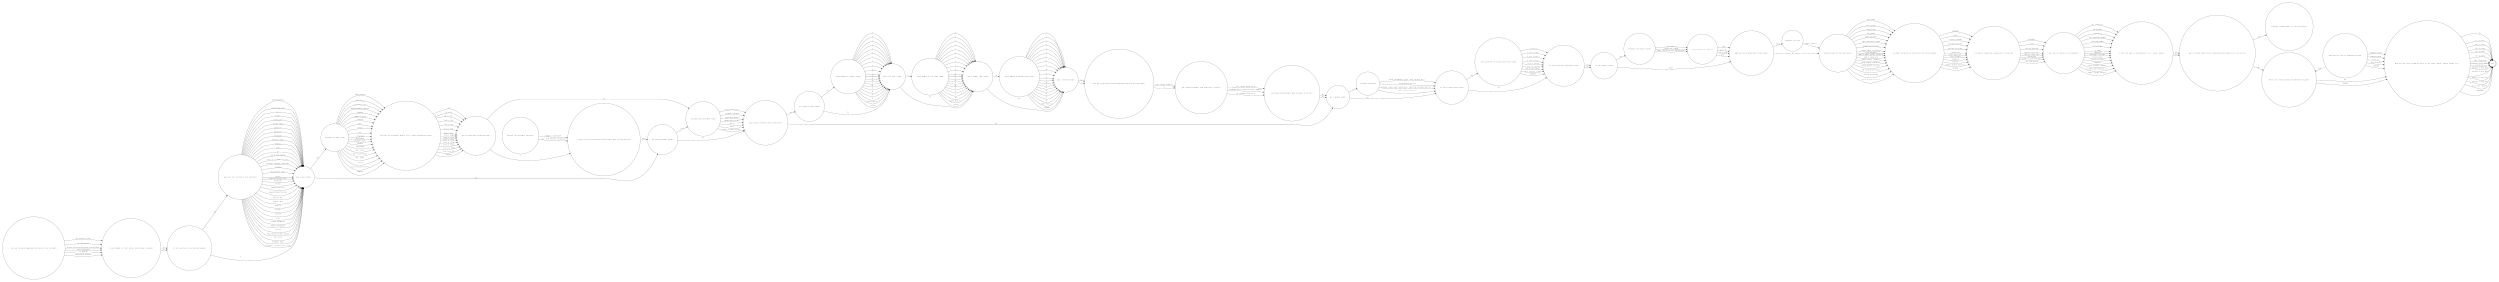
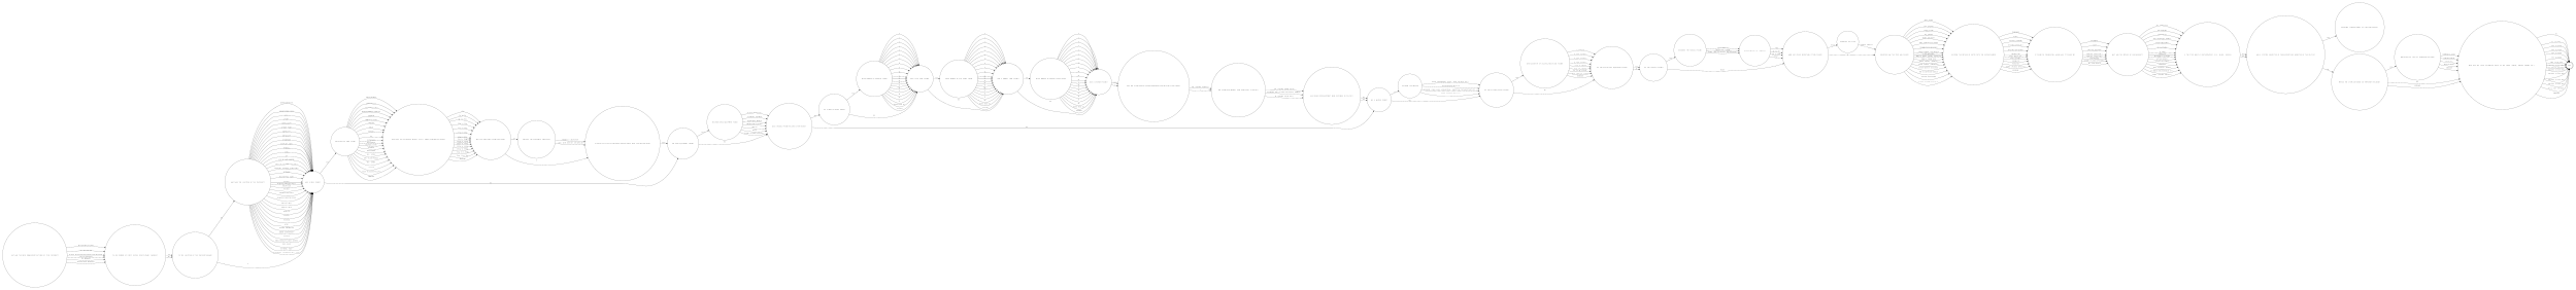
  digraph {
    fontname="IBM Plex Mono"
    rankdir=LR
    node [fontname="IBM Plex Mono" shape=circle]
    edge [fontname="IBM Plex Mono"]
    n1 [label="WHAT WAS THE MAIN MANAGEMENT OUTCOME OF THIS INCIDENT?"]
    n2 [label="IS ANY MEMBER OF STAFF FACING DISCIPLINARY CHARGES?"]
    n3 [label="IS THE LOCATION OF THE INCIDENT KNOWN?"]
    n4 [label=END shape=doublecircle]
    n5 [label="WHAT WAS THE LOCATION OF THE INCIDENT?"]
    n6 [label="WAS A DRUG FOUND?"]
    n7 [label="DESCRIBE THE DRUG FOUND"]
    n8 [label="WAS DRUG EQUIPMENT FOUND?"]
    n9 [label="WHAT WAS THE ESTIMATED WEIGHT OF ALL DRUGS/SUBSTANCES FOUND?"]
    n10 [label="DESCRIBE DRUG EQUIPMENT FOUND"]
    n11 [label="WAS A MOBILE PHONE RELATED ITEM FOUND?"]
    n12 [label="WAS THE SUBSTANCE FOUND ANALYSED?"]
    n13 [label="WAS A MOBILE PHONE FOUND?"]
    n14 [label="WAS A WEAPON FOUND?"]
    n15 [label="HOW WAS THE SUBSTANCE ANALYSED?"]
    n16 [label="TO WHICH POLICE STATION WERE SEIZED DRUGS SENT FOR DESTRUCTION?"]
    n17 [label="ENTER NUMBER OF MOBILES FOUND"]
    n18 [label="WAS A SIM CARD FOUND?"]
    n19 [label="DESCRIBE THE WEAPON"]
    n20 [label="WAS ANY ALCOHOL/HOOCH FOUND?"]
    n21 [label="ENTER NUMBER OF SIM CARDS FOUND"]
    n22 [label=" WAS A MEMORY CARD FOUND?"]
    n23 [label="WHAT QUANTITY OF ALCOHOL/HOOCH WAS FOUND?"]
    n24 [label="WAS ANY DISTILLING EQUIPMENT FOUND?"]
    n25 [label="ENTER NUMBER OF MEMORY CARDS FOUND"]
    n26 [label="WAS A CHARGER FOUND?"]
    n27 [label="WAS ANY OTHER MOBILE PHONE/COMMUNICATION RELATED ITEM FOUND?"]
    n28 [label="HAS PHONE/SIM/MEMORY CARD BEEN SENT TO NDTSG?"]
    n29 [label="HAS PHONE/SIM/EQUIPMENT BEEN RETAINED BY POLICE?"]
    n30 [label="WAS ANY TOBACCO FOUND?"]
    n31 [label="DESCRIBE THE TOBACCO FOUND"]
    n32 [label="WERE ANY OTHER REPORTABLE ITEMS FOUND?"]
    n33 [label="APPROX WEIGHT OF TOBACCO?"]
    n34 [label="DESCRIBE THE ITEM"]
    n35 [label="DESCRIBE HOW THE ITEM WAS FOUND?"]
    n36 [label="DESCRIBE THE METHOD OF ENTRY INTO THE ESTABLISHMENT"]
    n37 [label="IF FOUND IN POSSESSION, WHOSE WAS IT FOUND IN?"]
    n38 [label="WHAT WAS THE METHOD OF CONCEALMENT?"]
    n39 [label="IS THE ITEM HEAVILY CONTAMINATED? (E.G. BLOOD, FAECES)"]
    n40 [label="WAS A VISITOR SUSPECTED OF INVOLVEMENT AND ARRESTED BY THE POLICE?"]
    n41 [label="DESCRIBE CIRCUMSTANCES OF VISITORS ARREST"]
    n42 [label="METHOD THE ITEMS OBTAINED ON TEMPORARY RELEASE?"]
    n43 [label="DESCRIBE THE TYPE OF TEMPORARY RELEASE"]
    n44 [label="WHAT WAS THE TOTAL ESTIMATED VALUE OF THE FIND? (DRUGS, MOBILE PHONES ETC.)"]
    n1 -> n2 [label="NO FURTHER ACTION"]
    n1 -> n2 [label="IEP REGRESSION"]
    n1 -> n2 [label="PLACED ON REPORT/ADJUDICATION REFERRAL"]
    n1 -> n2 [label="POLICE REFERRAL"]
    n1 -> n2 [label="CPS REFRRAL"]
    n1 -> n2 [label="PROSECUTION REFERRAL"]
    n2 -> n3 [label=YES]
    n2 -> n3 [label=NO]
    n3 -> n5 [label=YES]
    n3 -> n6 [label=NO]
    n5 -> n6 [label=ADMINISTRATION]
    n5 -> n6 [label="ASSOCIATION AREA"]
    n5 -> n6 [label=CELL]
    n5 -> n6 [label=CHAPEL]
    n5 -> n6 [label="CROWN COURT"]
    n5 -> n6 [label="DINING ROOM"]
    n5 -> n6 [label=DORMITORY]
    n5 -> n6 [label=EDUCATION]
    n5 -> n6 [label=ELSEWHERE]
    n5 -> n6 [label="EXERCISE YARD"]
    n5 -> n6 [label=FUNERAL]
    n5 -> n6 [label=GATE]
    n5 -> n6 [label=GYM]
    n5 -> n6 [label="HEALTH CARE CENTRE"]
    n5 -> n6 [label="HOSPITAL OUTSIDE (PATIENT)"]
    n5 -> n6 [label="HOSPITAL OUTSIDE (VISITING)"]
    n5 -> n6 [label=KITCHEN]
    n5 -> n6 [label="MAGISTRATES COURT"]
    n5 -> n6 [label=OFFICE]
    n5 -> n6 [label="OUTSIDE WORKING PARTY"]
    n5 -> n6 [label=RECEPTION]
    n5 -> n6 [label=RECESS]
    n5 -> n6 [label="SEGREGATION UNIT"]
    n5 -> n6 [label="SHOWERS/CHANGING ROOM"]
    n5 -> n6 [label="SPECIAL UNIT"]
    n5 -> n6 [label="SPORTS FIELD"]
    n5 -> n6 [label=VEHICLE]
    n5 -> n6 [label=VISITS]
    n5 -> n6 [label=WEDDINGS]
    n5 -> n6 [label=WING]
    n5 -> n6 [label="WITHIN PERIMETER"]
    n5 -> n6 [label="WORKS DEPARTMENT"]
    n5 -> n6 [label=WORKSHOP]
    n5 -> n6 [label="INDUCTION/1ST NIGHT CENTRE"]
    n5 -> n6 [label="MAIL ROOM"]
    n5 -> n6 [label="EXTERNAL ROOF"]
    n5 -> n6 [label="VULNERABLE PRISONERS UNIT (VPU)"]
    n6 -> n7 [label=YES]
    n6 -> n8 [label=NO]
    n7 -> n9 [label=AMPHETAMINES]
    n7 -> n9 [label=BARBITURATES]
    n7 -> n9 [label=BENZODIAZEPINES]
    n7 -> n9 [label="BUPRENORPHINE/SUBUTEX"]
    n7 -> n9 [label=CANNABIS]
    n7 -> n9 [label="CANNABIS PLANT"]
    n7 -> n9 [label=COCAINE]
    n7 -> n9 [label=CRACK]
    n7 -> n9 [label=HEROIN]
    n7 -> n9 [label=LSD]
    n7 -> n9 [label=METHADONE]
    n7 -> n9 [label=PREGABALIN]
    n7 -> n9 [label=TRANQUILISERS]
    n7 -> n9 [label=TRAMADOL]
    n7 -> n9 [label=GABAPENTIN]
    n7 -> n9 [label="NPS: SPICE"]
    n7 -> n9 [label="NPS: BLACK MAMBA"]
    n7 -> n9 [label="NPS: OTHER"]
    n7 -> n9 [label=STEROIDS]
    n7 -> n9 [label="OTHER (PLEASE SPECIFY)"]
    n7 -> n9 [label=UNKNOWN]
    n8 -> n10 [label=start]
    n8 -> n11 [label=NO]
    n9 -> n12 [label="<1g"]
    n9 -> n12 [label="2g to 5g"]
    n9 -> n12 [label="6g to 10g"]
    n9 -> n12 [label="11g to 20g"]
    n9 -> n12 [label="21g to 30g"]
    n9 -> n12 [label="31g to 40g"]
    n9 -> n12 [label="41g to 50g"]
    n9 -> n12 [label="51g to 100g"]
    n9 -> n12 [label="101g to 200g"]
    n9 -> n12 [label="201g to 300g"]
    n9 -> n12 [label="301g to 400g"]
    n9 -> n12 [label="401g to 500g"]
    n9 -> n12 [label="501g to 1,000g"]
    n9 -> n12 [label="More than 1kg"]
    n9 -> n12 [label=UNKNOWN]
    n10 -> n11 [label="AUTHENTIC NEEDLE"]
    n10 -> n11 [label="AUTHENTIC SYRINGE"]
    n10 -> n11 [label="IMPROVISED NEEDLE"]
    n10 -> n11 [label="IMPROVISED SYRINGE"]
    n10 -> n11 [label="PIPE(S)"]
    n10 -> n11 [label=ROACH]
    n10 -> n11 [label="OTHER (PLEASE SPECIFY)"]
    n11 -> n13 [label=YES]
    n11 -> n14 [label=NO]
-   n12 -> n10 [label=YES]
+   n12 -> n15 [label=YES]
    n12 -> n16 [label=NO]
    n13 -> n17 [label=YES]
    n13 -> n18 [label=NO]
    n14 -> n19 [label=YES]
    n14 -> n20 [label=NO]
    n15 -> n16 [label="FORENSIC LABORATORY"]
    n15 -> n16 [label="LOCAL WITH BDH KIT OR SIMILAR"]
    n16 -> n8 [label=NAME]
    n17 -> n18 [label=1]
    n17 -> n18 [label=2]
    n17 -> n18 [label=3]
    n17 -> n18 [label=4]
    n17 -> n18 [label=5]
    n17 -> n18 [label=6]
    n17 -> n18 [label=7]
    n17 -> n18 [label=8]
    n17 -> n18 [label=9]
    n17 -> n18 [label=10]
    n17 -> n18 [label=11]
    n17 -> n18 [label=12]
    n17 -> n18 [label=13]
    n17 -> n18 [label=14]
    n17 -> n18 [label=15]
    n17 -> n18 [label=16]
    n17 -> n18 [label=17]
    n17 -> n18 [label=18]
    n17 -> n18 [label=19]
    n17 -> n18 [label=20]
    n17 -> n18 [label="MORE THAN 20"]
    n17 -> n18 [label=UNKNOWN]
    n18 -> n21 [label=YES]
    n18 -> n22 [label=NO]
    n19 -> n20 [label="BLUNT INSTRUMENT (COSH, ITEM IN SOCK ETC.)"]
    n19 -> n20 [label="KNIFE/BLADED ARTICLE"]
    n19 -> n20 [label="FIREARM (FAKE GUNS, AMMUNITION, CHEMIICAL INCAPACITANT ETC.)"]
    n19 -> n20 [label="OTHER (PLEASE SPECIFY)"]
    n20 -> n23 [label=YES]
    n20 -> n24 [label=NO]
    n21 -> n22 [label=1]
    n21 -> n22 [label=2]
    n21 -> n22 [label=3]
    n21 -> n22 [label=4]
    n21 -> n22 [label=5]
    n21 -> n22 [label=6]
    n21 -> n22 [label=7]
    n21 -> n22 [label=8]
    n21 -> n22 [label=9]
    n21 -> n22 [label=10]
    n21 -> n22 [label=11]
    n21 -> n22 [label=12]
    n21 -> n22 [label=13]
    n21 -> n22 [label=14]
    n21 -> n22 [label=15]
    n21 -> n22 [label=16]
    n21 -> n22 [label=17]
    n21 -> n22 [label=18]
    n21 -> n22 [label=19]
    n21 -> n22 [label=20]
    n21 -> n22 [label="MORE THAN 20"]
    n21 -> n22 [label=UNKNOWN]
    n22 -> n25 [label=YES]
    n22 -> n26 [label=NO]
    n23 -> n24 [label="< 1 litre"]
    n23 -> n24 [label="1 to 2 litres"]
    n23 -> n24 [label="2 to 3 litres"]
    n23 -> n24 [label="3 to 4 litres"]
    n23 -> n24 [label=" 4 to 5 litres"]
    n23 -> n24 [label="6 to 10 litres"]
    n23 -> n24 [label="11 to 20 litres"]
    n23 -> n24 [label="More than 20 litres"]
    n23 -> n24 [label=UNKNOWN]
    n24 -> n30 [label=YES]
    n24 -> n30 [label=NO]
    n25 -> n26 [label=1]
    n25 -> n26 [label=2]
    n25 -> n26 [label=3]
    n25 -> n26 [label=4]
    n25 -> n26 [label=5]
    n25 -> n26 [label=6]
    n25 -> n26 [label=7]
    n25 -> n26 [label=8]
    n25 -> n26 [label=9]
    n25 -> n26 [label=10]
    n25 -> n26 [label=11]
    n25 -> n26 [label=12]
    n25 -> n26 [label=13]
    n25 -> n26 [label=14]
    n25 -> n26 [label=15]
    n25 -> n26 [label=16]
    n25 -> n26 [label=17]
    n25 -> n26 [label=18]
    n25 -> n26 [label=19]
    n25 -> n26 [label=20]
    n25 -> n26 [label="MORE THAN 20"]
    n25 -> n26 [label=UNKNOWN]
    n26 -> n27 [label=YES]
    n26 -> n27 [label=NO]
    n27 -> n28 [label="YES (PLEASE SPECIFY)"]
    n27 -> n28 [label=NO]
    n28 -> n29 [label="YES (PLEASE ENTER DATE)"]
    n28 -> n29 [label="EVIDENCE BAG (PLEASE ENTER BAG NUMBER)"]
    n28 -> n29 [label="NO (PLEASE STATE WHY)"]
    n29 -> n14 [label=YES]
    n29 -> n14 [label=NO]
    n30 -> n31 [label=YES]
    n30 -> n32 [label=ROACH]
    n31 -> n33 [label="LOOSE TOBACCO"]
    n31 -> n33 [label="CIGARETTES/CIGARS"]
    n31 -> n33 [label="OTHER (INC PACKAGING AND ROACHES)"]
    n32 -> n34 [label=STATE]
    n32 -> n35 [label=NO]
    n33 -> n32 [label="<1g"]
    n33 -> n32 [label="2g to 5g"]
    n33 -> n32 [label="6g to 10g"]
    n33 -> n32 [label="10g+"]
    n34 -> n35 [label="PLEASE SPECIFY"]
    n35 -> n36 [label="BOSS CHAIR"]
    n35 -> n36 [label="CELL SEARCH"]
    n35 -> n36 [label="CRIME SCENE"]
    n35 -> n36 [label="DOG SEARCH"]
    n35 -> n36 [label="DRONE RECOVERY"]
    n35 -> n36 [label="HIGH SENSITIVITY WAND"]
    n35 -> n36 [label="INFORMATION RECEIVED"]
    n35 -> n36 [label="INTELLIGENCE LED SEARCH"]
    n35 -> n36 [label="ITEM OBSERVED"]
    n35 -> n36 [label="MOBILE PHONE SIGNAL DETECTOR"]
    n35 -> n36 [label="MOBILE PHONE ROD"]
    n35 -> n36 [label="OTHER SEARCH (INMATE)"]
    n35 -> n36 [label="OTHER SEARCH (PREMISES)"]
    n35 -> n36 [label="OTHER SEARCH (VISITOR)"]
    n35 -> n36 [label="PRE-OCCUPATION SEARCH"]
    n35 -> n36 [label="UNUSUAL BEHAVIOUR"]
    n35 -> n36 [label="OTHER (PLEASE SPECIFY)"]
    n36 -> n37 [label=PRISONER]
    n36 -> n37 [label=STAFF]
    n36 -> n37 [label="VISITOR (FRIEND)"]
    n36 -> n37 [label="VISITOR (OFFICIAL)"]
    n36 -> n37 [label="VISITOR (RELATIVE)"]
    n36 -> n37 [label=CONTRACTOR]
    n36 -> n37 [label="POST (RULE 39)"]
    n36 -> n37 [label="POST (OTHER)"]
    n36 -> n37 [label="THROWN IN"]
    n36 -> n37 [label="DRONE/UAV"]
    n36 -> n37 [label="OTHER (PLEASE SPECIFY)"]
    n36 -> n37 [label=UNKNOWN]
    n37 -> n38 [label=PRISONER]
    n37 -> n38 [label=STAFF]
    n37 -> n38 [label="VISITOR (FRIEND)"]
    n37 -> n38 [label="VISITOR (OFFICIAL)"]
    n37 -> n38 [label="VISITOR (RELATIVE)"]
    n37 -> n38 [label=CONTRACTOR]
    n37 -> n38 [label="OTHER (PLEASE SPECIFY)"]
    n37 -> n38 [label="NOT APPLICABLE"]
    n38 -> n39 [label="NOT CONCEALED"]
    n38 -> n39 [label="BED/BEDDING"]
    n38 -> n39 [label="BOOK/PAPERS"]
    n38 -> n39 [label="CELL/BUILDING FABRIC"]
    n38 -> n39 [label="FOOD/CONTAINER"]
    n38 -> n39 [label="IN CLOTHING"]
    n38 -> n39 [label="IN HAND"]
    n38 -> n39 [label="IN MOUTH"]
    n38 -> n39 [label="INTERNALLY/PLUGGED"]
    n38 -> n39 [label="LETTER/PARCEL"]
    n38 -> n39 [label="LIGHT FITTINGS"]
    n38 -> n39 [label=PIPEWORK]
    n38 -> n39 [label="RULE 39/LEGAL PAPERS"]
    n38 -> n39 [label="TV/RADIO/DVD/CONSOLES ETC."]
    n38 -> n39 [label="OTHER (PLEASE SPECIFY)"]
    n39 -> n40 [label=YES]
    n39 -> n40 [label=NO]
    n40 -> n41 [label=YES]
    n40 -> n42 [label=NO]
-   n43 -> n42 [label=YES]
+   n42 -> n43 [label=YES]
    n42 -> n44 [label=NO]
    n42 -> n44 [label=UNKNOWN]
    n43 -> n44 [label="COMMUNITY VISIT"]
    n43 -> n44 [label=COMPASSIONATE]
    n43 -> n44 [label=FACILITY]
    n43 -> n44 [label=RESETTLEMENT]
    n43 -> n44 [label=UNKNOWN]
    n44 -> n4 [label="£0"]
    n44 -> n4 [label="£1 to £100"]
    n44 -> n4 [label="£101 to £200"]
    n44 -> n4 [label="£201 to £300"]
    n44 -> n4 [label="£301 to £400"]
    n44 -> n4 [label="£401 to £500"]
    n44 -> n4 [label="£501 to £1,000"]
    n44 -> n4 [label="£1,001 to £5,000"]
    n44 -> n4 [label="£5,001 to £10,000"]
    n44 -> n4 [label="£10,001 to £20,000"]
    n44 -> n4 [label="£20,001 to £30,000"]
    n44 -> n4 [label="£30,001 to £40,000"]
    n44 -> n4 [label="£40,001 to £50,000"]
    n44 -> n4 [label="More than £50,000"]
    n44 -> n4 [label=UNKNOWN]
  }
